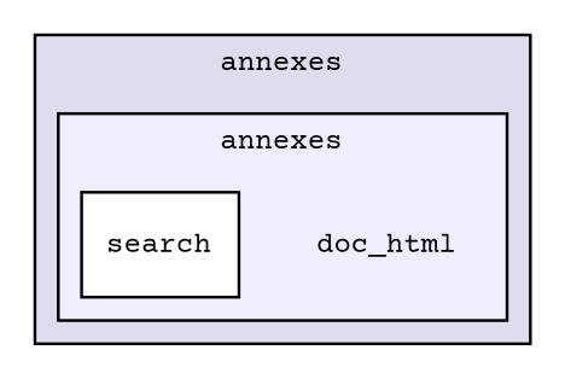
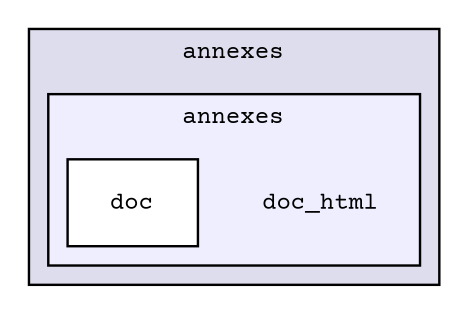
  digraph {
    compound=true
    fontname="Courier Prime"
    node [fontname="Courier Prime" fontsize=10]
    n1 [label=doc_html shape=plaintext]
-   n2 [color=black fillcolor=white label=search shape=box style=filled]
+   n2 [color=black fillcolor=white label=doc shape=box style=filled]
    subgraph cluster_1 {
      bgcolor="#ddddee"
      fontsize=10
      label=annexes
      pencolor=black
      subgraph cluster_2 {
        bgcolor="#eeeeff"
        fontsize=10
        pencolor=black
        n1
        n2
      }
    }
  }
